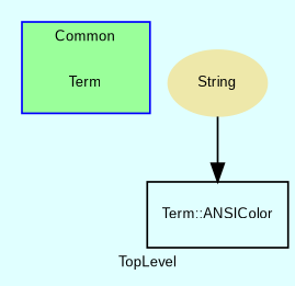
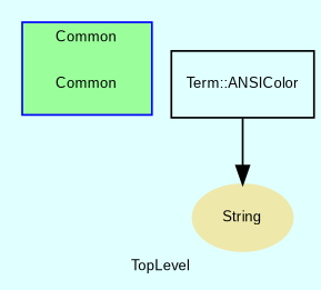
  digraph {
    bgcolor=lightcyan1
    compound=true
    fontname=Arial
    fontsize=8
    label=TopLevel
    node [color=black fontname=Arial fontsize=8]
-   Common [height=0.01 shape=plaintext width=0.75 label=Term]
+   Common [height=0.01 shape=plaintext width=0.75]
    n2 [color=palegoldenrod fontcolor=black label=String shape=ellipse style=filled]
    n3 [label="Term::ANSIColor" shape=box]
    subgraph cluster_1 {
      color=blue
      fillcolor=palegreen1
      label=Common
      style=filled
      Common
    }
-   n2 -> n3
+   n3 -> n2
  }
